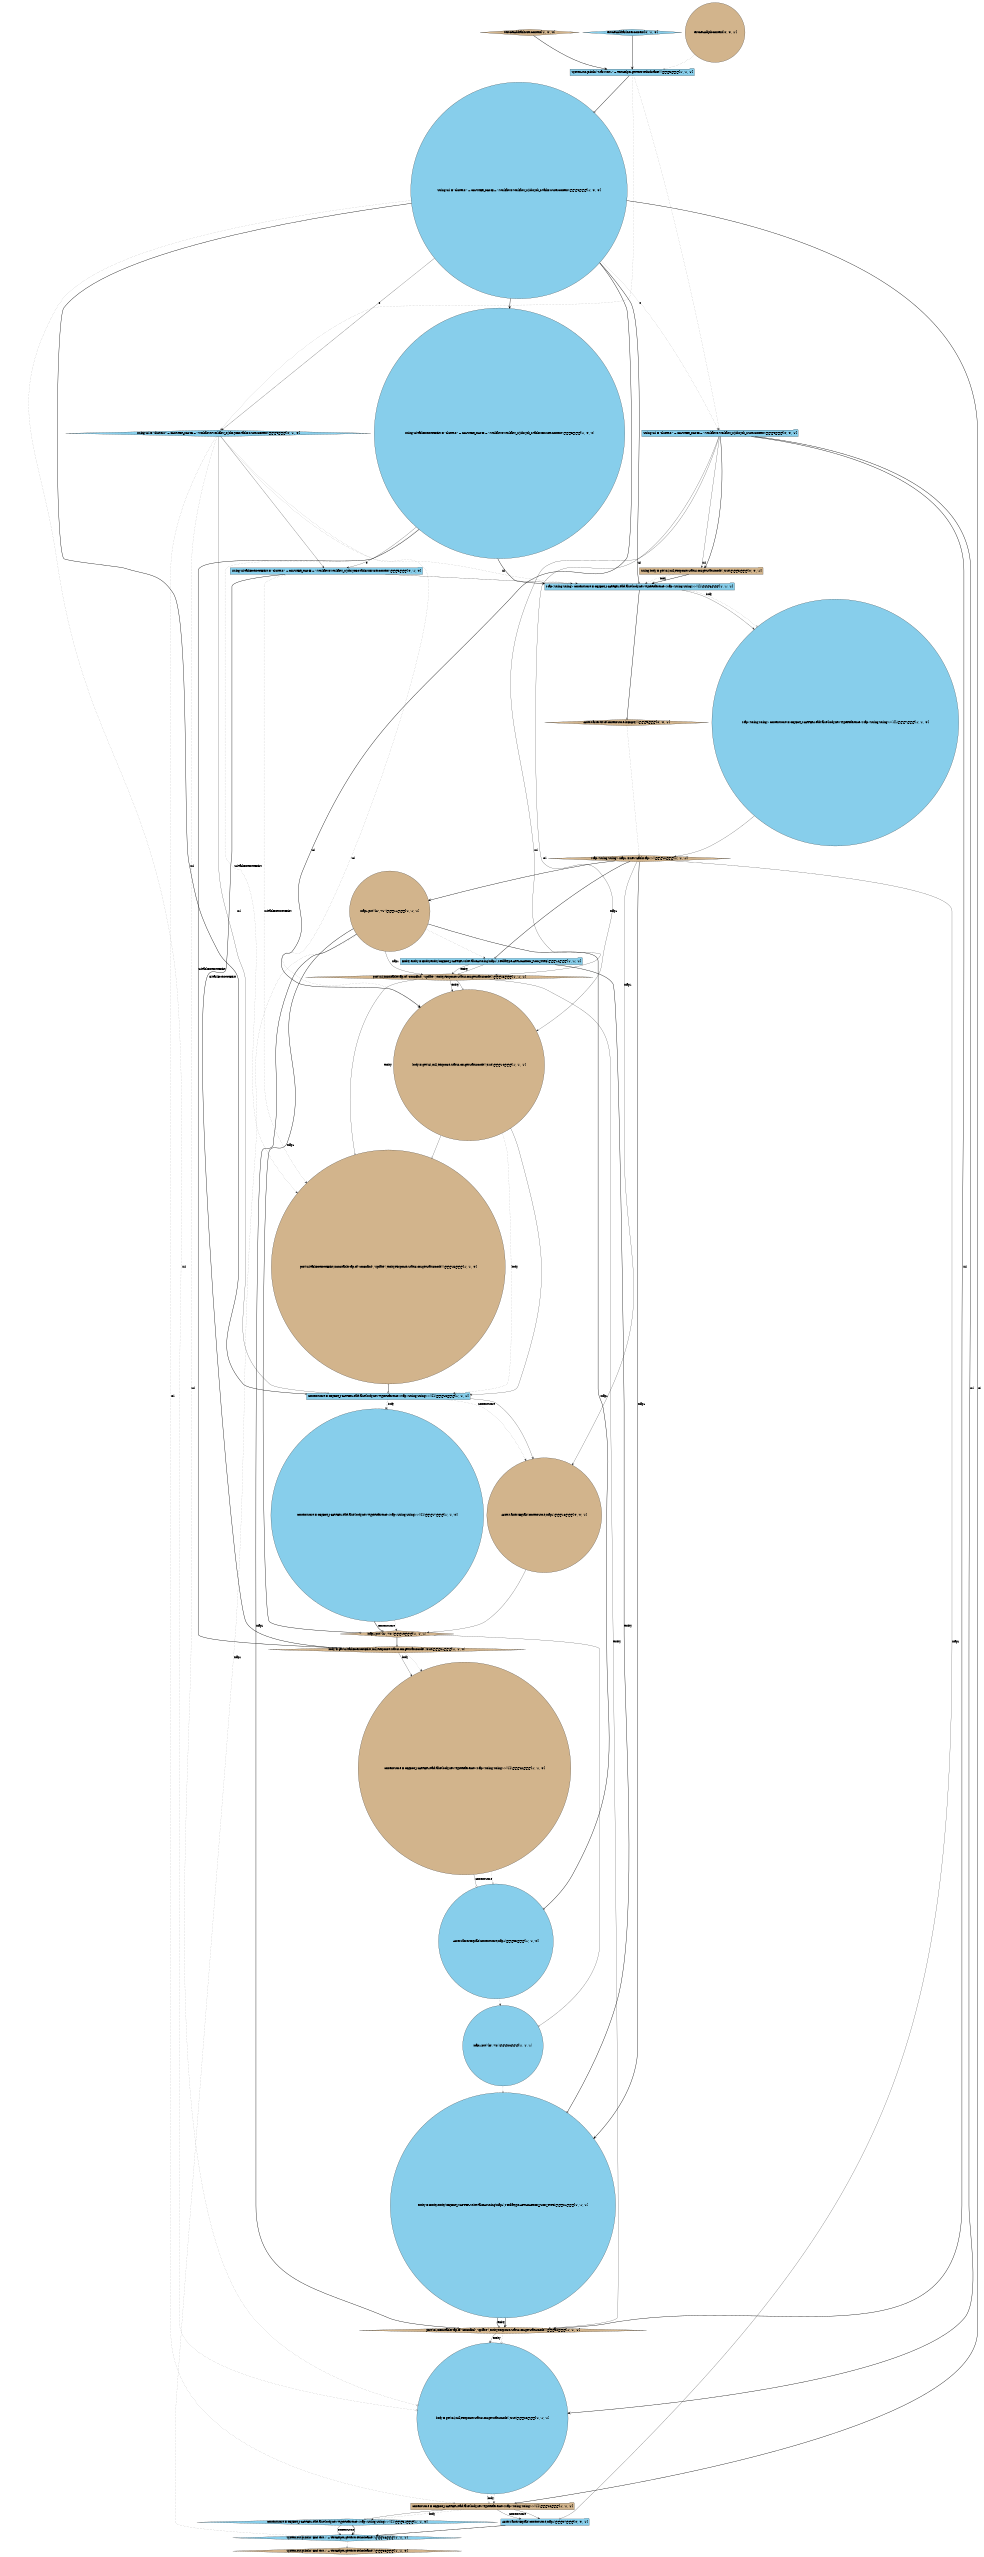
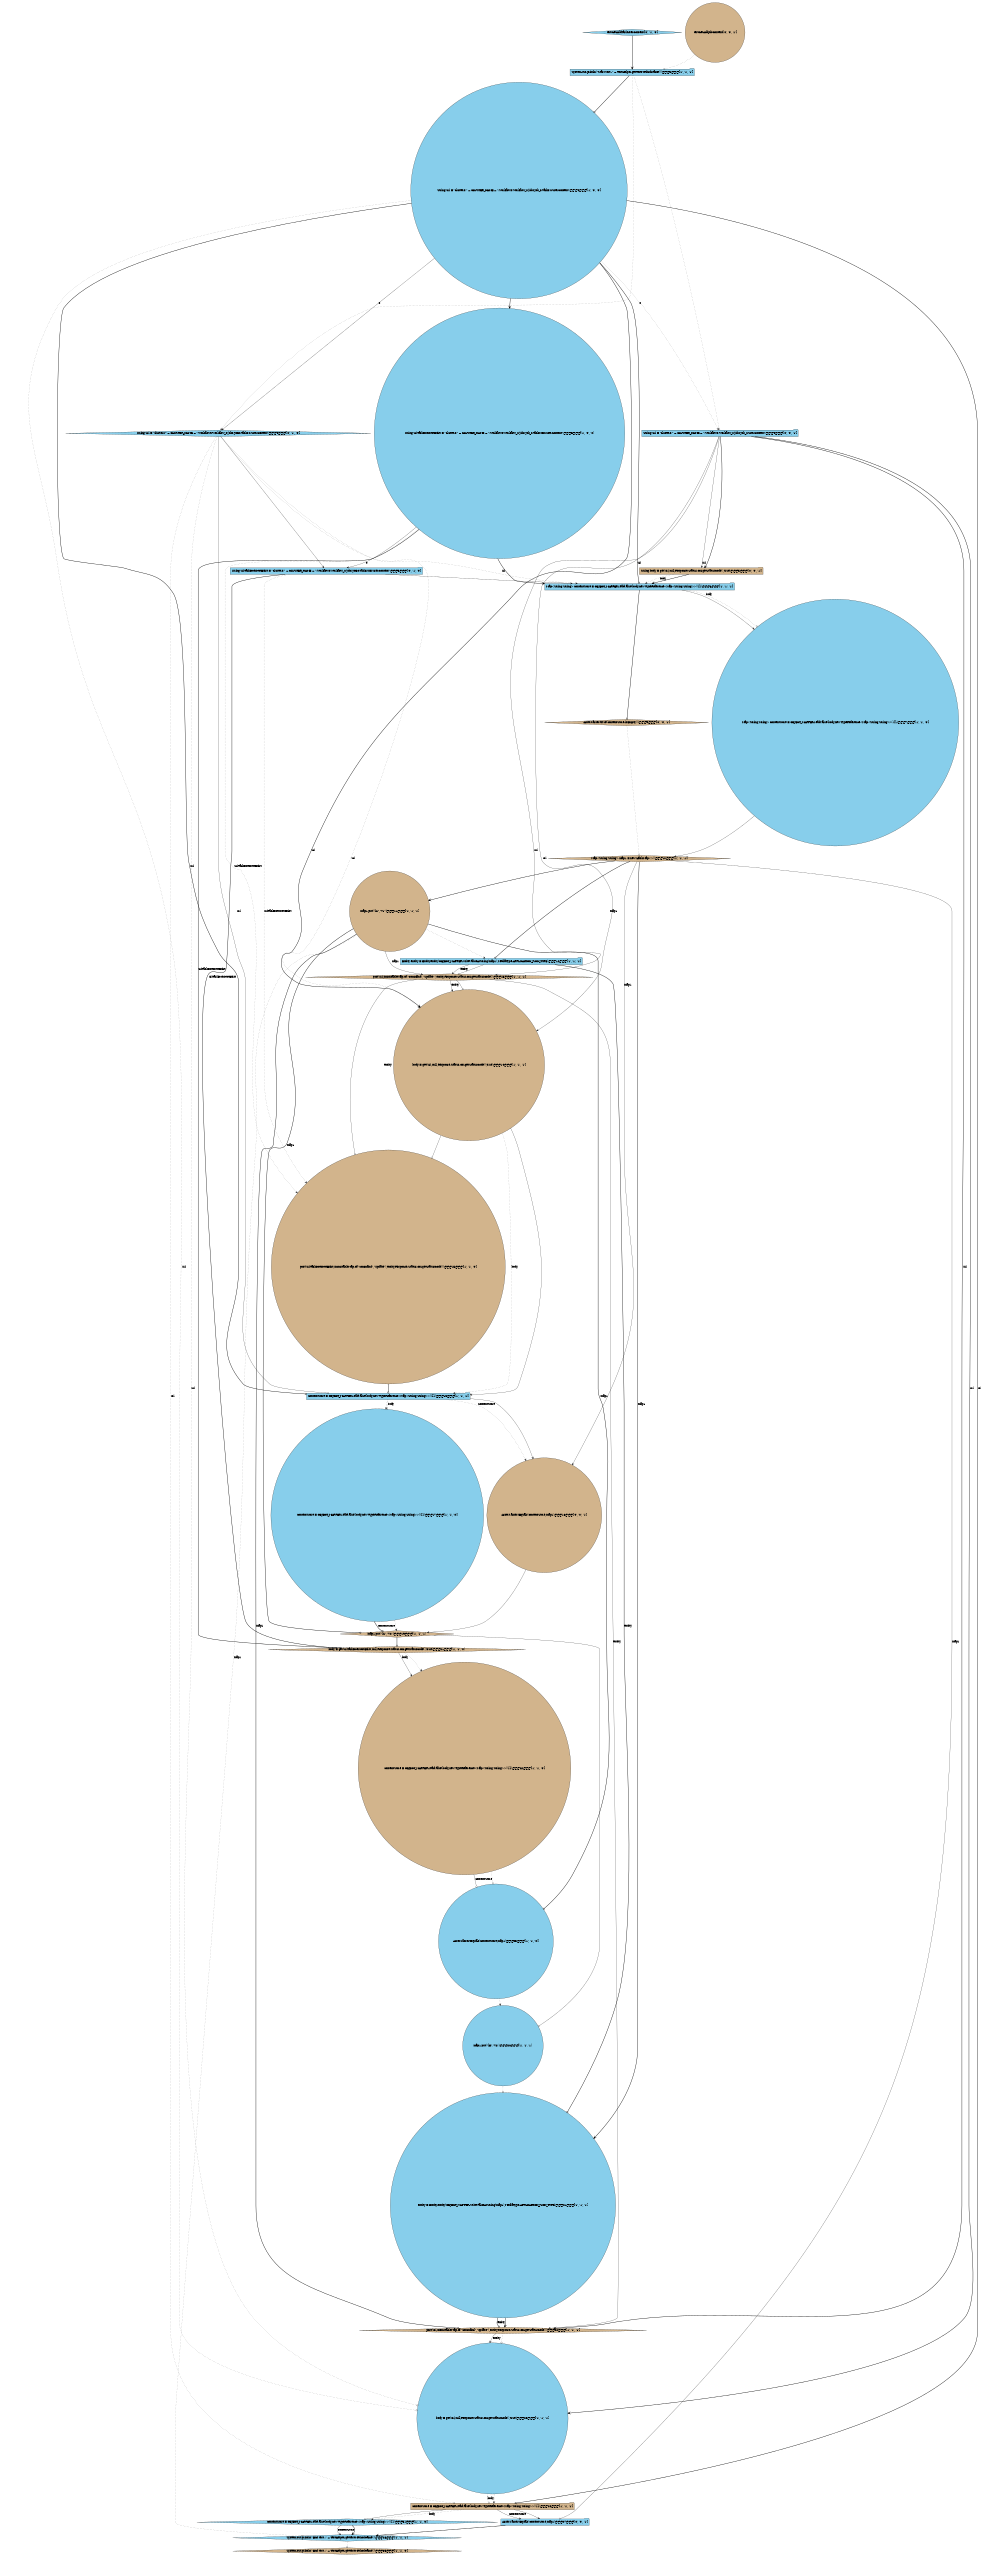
  digraph {
    node [fillcolor=skyblue shape=circle style=filled]
    edge [style=solid arrowhead=vee]
    n1 [fillcolor=tan label="post(uri,ImmutableMap.of(\"command\",\"update\"),entity,Response.Status.OK.getStatusCode())@@@13@@@['1', '1', '1']" shape=diamond]
    n2 [fillcolor=tan label="post(uriTaskDoesNotExist,ImmutableMap.of(\"command\",\"update\"),entity,Response.Status.OK.getStatusCode())@@@15@@@['1', '1', '0']"]
    n3 [fillcolor=tan label="post(uri,ImmutableMap.of(\"command\",\"update\"),entity,Response.Status.OK.getStatusCode())@@@22@@@['1', '1', '1']" shape=diamond]
    n4 [fillcolor=tan label="body = get(uri,null,Response.Status.OK.getStatusCode(),true)@@@14@@@['1', '1', '1']"]
    n5 [fillcolor=tan label="Map<String,String> map1 = new HashMap<>()@@@10@@@['1', '1', '1']" shape=diamond]
    n6 [fillcolor=tan label="Assert.assertEquals(contentStore,map1)@@@18@@@['0', '0', '1']"]
    n7 [label="entity = Entity.entity(OBJECT_MAPPER.writeValueAsString(map1),MediaType.APPLICATION_JSON_TYPE)@@@21@@@['1', '1', '1']"]
    n8 [label="Entity entity = Entity.entity(OBJECT_MAPPER.writeValueAsString(map1),MediaType.APPLICATION_JSON_TYPE)@@@12@@@['1', '1', '1']" shape=folder]
    n9 [label="Assert.assertEquals(contentStore,map1)@@@27@@@['0', '0', '1']" shape=folder]
    n10 [fillcolor=tan label="map1.put(\"k1\",\"v1\")@@@11@@@['1', '1', '1']"]
    n11 [label="contentStore = OBJECT_MAPPER.readValue(body,new TypeReference<Map<String,String>>(){})@@@17@@@['1', '1', '0']"]
    n12 [fillcolor=tan label="map1.put(\"k1\",\"v2\")@@@19@@@['1', '1', '1']" shape=diamond]
    n13 [label="map1.put(\"k2\",\"v2\")@@@20@@@['1', '1', '1']"]
    n14 [fillcolor=tan label="body = get(uriTaskDoesNotExist,null,Response.Status.OK.getStatusCode(),true)@@@21@@@['1', '1', '0']" shape=diamond]
    n15 [label="Map<String,String> contentStore = OBJECT_MAPPER.readValue(body,new TypeReference<Map<String,String>>(){})@@@6@@@['1', '1', '1']" shape=folder]
    n16 [fillcolor=tan label="Assert.assertTrue(contentStore.isEmpty())@@@9@@@['0', '0', '1']" shape=diamond]
    n17 [label="Map<String,String> contentStore = OBJECT_MAPPER.readValue(body,new TypeReference<Map<String,String>>(){})@@@7@@@['1', '1', '0']"]
-   n18 [fillcolor=tan label="testGetAddTaskUserContent['1', '0', '0']" shape=diamond]
    n19 [label="System.out.println(\"Start test :\" + TestHelper.getTestMethodName())@@@3@@@['1', '1', '1']" shape=folder]
    n20 [label="contentStore = OBJECT_MAPPER.readValue(body,new TypeReference<Map<String,String>>(){})@@@15@@@['1', '1', '1']" shape=folder]
    n21 [label="testGetAddTaskUserContent['0', '1', '0']" shape=diamond]
    n22 [label="String uri = \"clusters/\" + CLUSTER_NAME + \"/workflows/Workflow_0/jobs/Job_0/userContent\"@@@4@@@['0', '0', '1']" shape=folder]
    n23 [fillcolor=tan label="String body = get(uri,null,Response.Status.OK.getStatusCode(),true)@@@5@@@['0', '0', '1']" shape=folder]
    n24 [label="body = get(uri,null,Response.Status.OK.getStatusCode(),true)@@@23@@@['1', '1', '1']"]
    n25 [label="String uri = \"clusters/\" + CLUSTER_NAME + \"/workflows/Workflow_0/jobs/JOB0/tasks/0/userContent\"@@@4@@@['0', '1', '0']" shape=diamond]
    n26 [fillcolor=tan label="contentStore = OBJECT_MAPPER.readValue(body,new TypeReference<Map<String,String>>(){})@@@24@@@['1', '1', '1']" shape=folder]
    n27 [label="String uriTaskDoesNotExist = \"clusters/\" + CLUSTER_NAME + \"/workflows/Workflow_0/jobs/JOB0/tasks/xxx/userContent\"@@@5@@@['0', '1', '0']" shape=folder]
    n28 [fillcolor=tan label="contentStore = OBJECT_MAPPER.readValue(body,new TypeReference<Map<String,String>>(){})@@@22@@@['1', '1', '0']"]
    n29 [label="String uri = \"clusters/\" + CLUSTER_NAME + \"/workflows/Workflow_0/jobs/Job_0/tasks/0/userContent\"@@@4@@@['1', '0', '0']"]
    n30 [label="String uriTaskDoesNotExist = \"clusters/\" + CLUSTER_NAME + \"/workflows/Workflow_0/jobs/Job_0/tasks/xxx/userContent\"@@@5@@@['1', '0', '0']"]
    n31 [label="Assert.assertEquals(contentStore,map1)@@@25@@@['1', '1', '0']"]
    n32 [fillcolor=tan label="testGetAddJobContent['0', '0', '1']"]
    n33 [fillcolor=tan label="System.out.println(\"End test :\" + TestHelper.getTestMethodName())@@@35@@@['1', '1', '0']" shape=diamond]
    n34 [label="System.out.println(\"End test :\" + TestHelper.getTestMethodName())@@@28@@@['1', '1', '1']" shape=diamond]
    n35 [label="contentStore = OBJECT_MAPPER.readValue(body,new TypeReference<Map<String,String>>(){})@@@31@@@['1', '1', '0']" shape=diamond]
    n1 -> n2 [label=entity arrowhead=odot]
    n1 -> n3 [label=entity]
    n1 -> n4 [label=entity]
    n1 -> n4 [arrowhead=odot]
    n2 -> n20 [style=bold arrowhead=odot]
    n3 -> n24 [label=entity]
    n3 -> n24 [style=dotted arrowhead=odot]
    n4 -> n2 [arrowhead=odot]
    n4 -> n20
    n4 -> n20 [label=body style=dotted]
    n5 -> n6 [label=map1]
    n5 -> n7 [label=map1 style=bold]
    n5 -> n8 [label=map1 style=bold arrowhead=odot]
    n5 -> n9 [label=map1 arrowhead=odot]
    n5 -> n10 [style=bold]
    n6 -> n12
    n7 -> n3 [style=bold]
    n7 -> n3 [label=entity style=bold arrowhead=odot]
    n8 -> n1 [label=entity]
    n8 -> n1 [arrowhead=odot]
    n8 -> n7 [label=entity style=bold arrowhead=odot]
    n9 -> n34 [style=bold]
    n10 -> n1 [label=map1]
    n10 -> n3 [label=map1 style=bold arrowhead=odot]
    n10 -> n8 [style=dotted]
    n10 -> n12 [label=map1 style=bold arrowhead=odot]
    n10 -> n31 [label=map1 style=bold arrowhead=odot]
    n10 -> n34 [label=map1 style=dotted arrowhead=odot]
    n11 -> n12 [style=dotted]
    n11 -> n12 [label=contentStore style=bold arrowhead=odot]
    n12 -> n13 [arrowhead=odot]
    n12 -> n14 [style=bold arrowhead=odot]
    n13 -> n7 [style=dotted arrowhead=odot]
    n14 -> n28 [style=dotted]
    n14 -> n28 [label=body]
    n15 -> n16 [style=bold arrowhead=odot]
    n15 -> n17
    n15 -> n17 [label=body style=dotted arrowhead=odot]
    n16 -> n5 [style=dotted arrowhead=odot]
    n17 -> n5
-   n18 -> n19 [style=bold]
    n19 -> n22 [style=dotted arrowhead=odot]
    n19 -> n25 [style=dotted]
    n19 -> n29 [style=bold arrowhead=odot]
    n20 -> n6 [label=contentStore style=dotted]
    n20 -> n6
    n20 -> n11 [label=body style=dotted arrowhead=odot]
    n20 -> n11 [style=dotted]
    n21 -> n19 [style=bold]
    n22 -> n1 [label=uri]
    n22 -> n3 [label=uri style=bold]
    n22 -> n4 [label=uri]
    n22 -> n23 [label=uri]
    n22 -> n23 [style=bold]
    n22 -> n24 [label=uri style=bold]
    n23 -> n15 [style=bold]
    n23 -> n15 [label=body style=dotted]
    n24 -> n26 [style=dotted]
    n24 -> n26 [label=body style=dotted arrowhead=odot]
    n25 -> n4 [label=uri style=dotted]
    n25 -> n15 [label=uri style=dotted]
    n25 -> n20 [label=uri arrowhead=odot]
    n25 -> n24 [label=uri style=dotted arrowhead=odot]
    n25 -> n26 [label=uri style=dotted arrowhead=odot]
    n25 -> n27
    n26 -> n9
    n26 -> n9 [label=contentStore]
    n26 -> n35 [label=body style=dotted]
    n26 -> n35 [arrowhead=odot]
    n27 -> n2 [label=uriTaskDoesNotExist style=dotted]
    n27 -> n14 [label=uriTaskDoesNotExist style=bold arrowhead=odot]
    n27 -> n15
    n28 -> n31 [label=contentStore arrowhead=odot]
    n28 -> n31 [style=dotted arrowhead=odot]
    n29 -> n4 [label=uri style=bold]
    n29 -> n15 [label=uri style=bold arrowhead=odot]
    n29 -> n20 [label=uri style=bold arrowhead=odot]
    n29 -> n22 [label=0 style=dotted]
    n29 -> n24 [label=uri style=dotted arrowhead=odot]
    n29 -> n25 [label=0]
    n29 -> n26 [label=uri style=bold arrowhead=odot]
    n29 -> n30 [style=bold]
    n30 -> n2 [label=uriTaskDoesNotExist style=dotted]
    n30 -> n14 [label=uriTaskDoesNotExist style=bold arrowhead=odot]
    n30 -> n15 [style=bold]
    n30 -> n27 [label=0]
    n31 -> n13 [style=dotted]
    n32 -> n19 [style=dotted arrowhead=odot]
    n34 -> n33 [style=dotted arrowhead=odot]
    n35 -> n34 [label=contentStore]
    n35 -> n34 [style=bold]
  }
